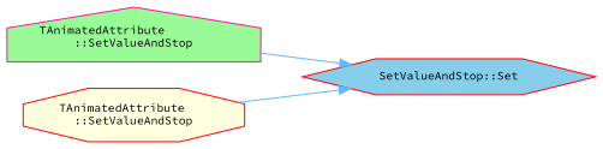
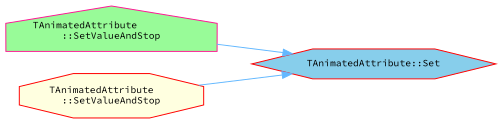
  digraph {
    rankdir=RL
    fontname="Source Code Pro"
    node [color=red fontname="Source Code Pro" fontsize=10 style=filled]
    edge [color=steelblue1 dir=back fontname="Source Code Pro" fontsize=10 labelfontname=Helvetica labelfontsize=10 style=solid]
-   n1 [fillcolor=skyblue fontcolor=black height=0.2 label="SetValueAndStop::Set" shape=hexagon width=0.4]
+   n1 [fillcolor=skyblue fontcolor=black height=0.2 label="TAnimatedAttribute::Set" shape=hexagon width=0.4]
    n2 [color=deeppink fillcolor=palegreen height=0.2 label="TAnimatedAttribute\l::SetValueAndStop" shape=house width=0.4]
    n3 [fillcolor=lightyellow height=0.2 label="TAnimatedAttribute\l::SetValueAndStop" shape=octagon width=0.4]
    n1 -> n2
    n1 -> n3
  }
